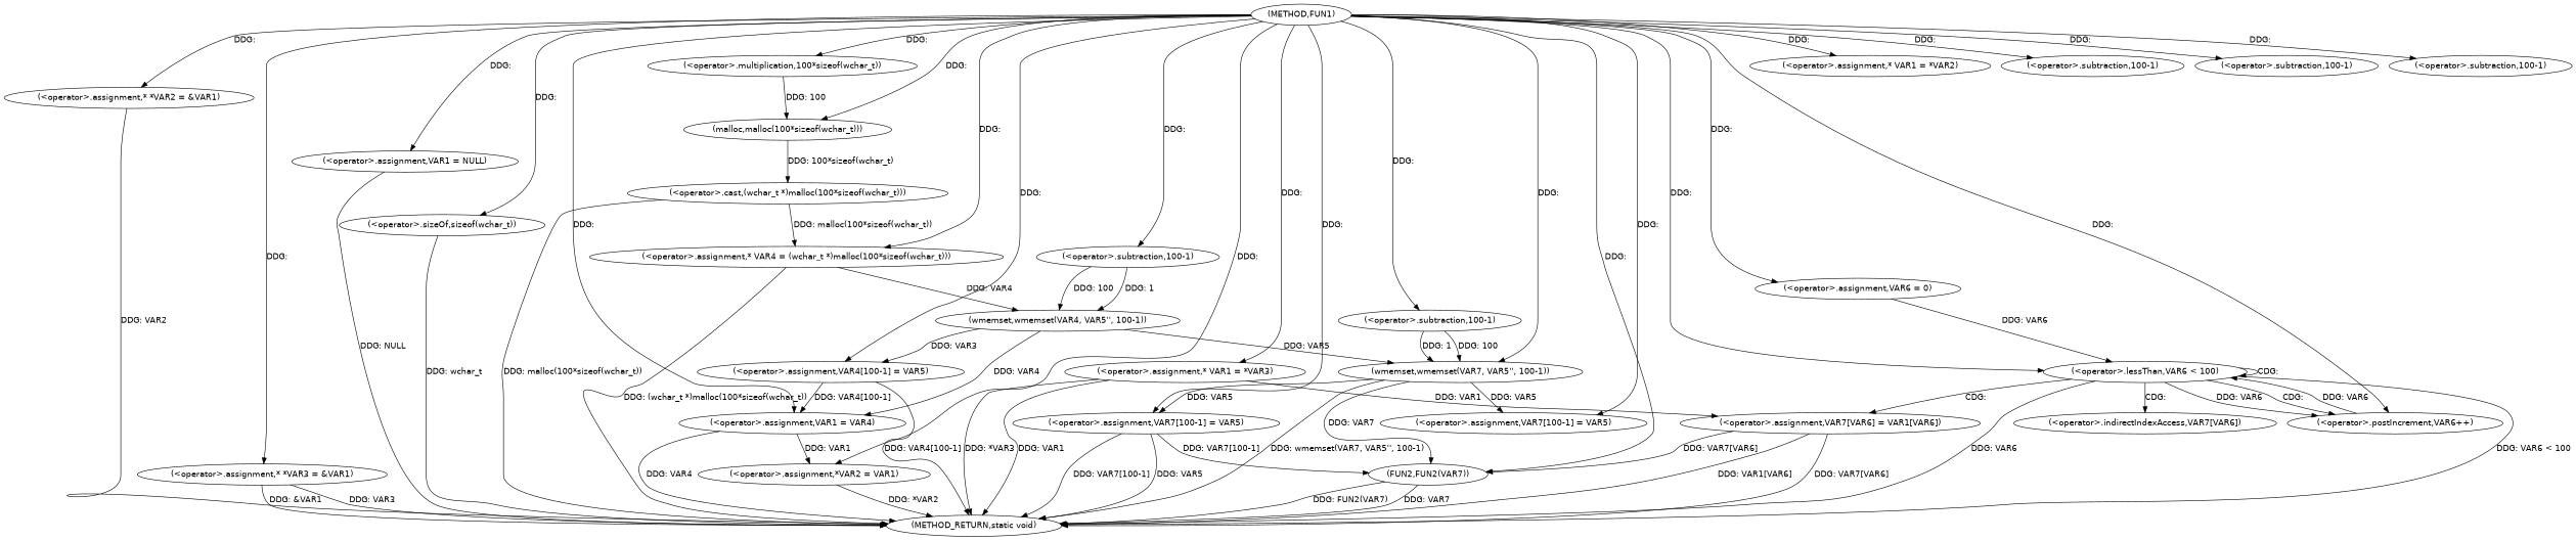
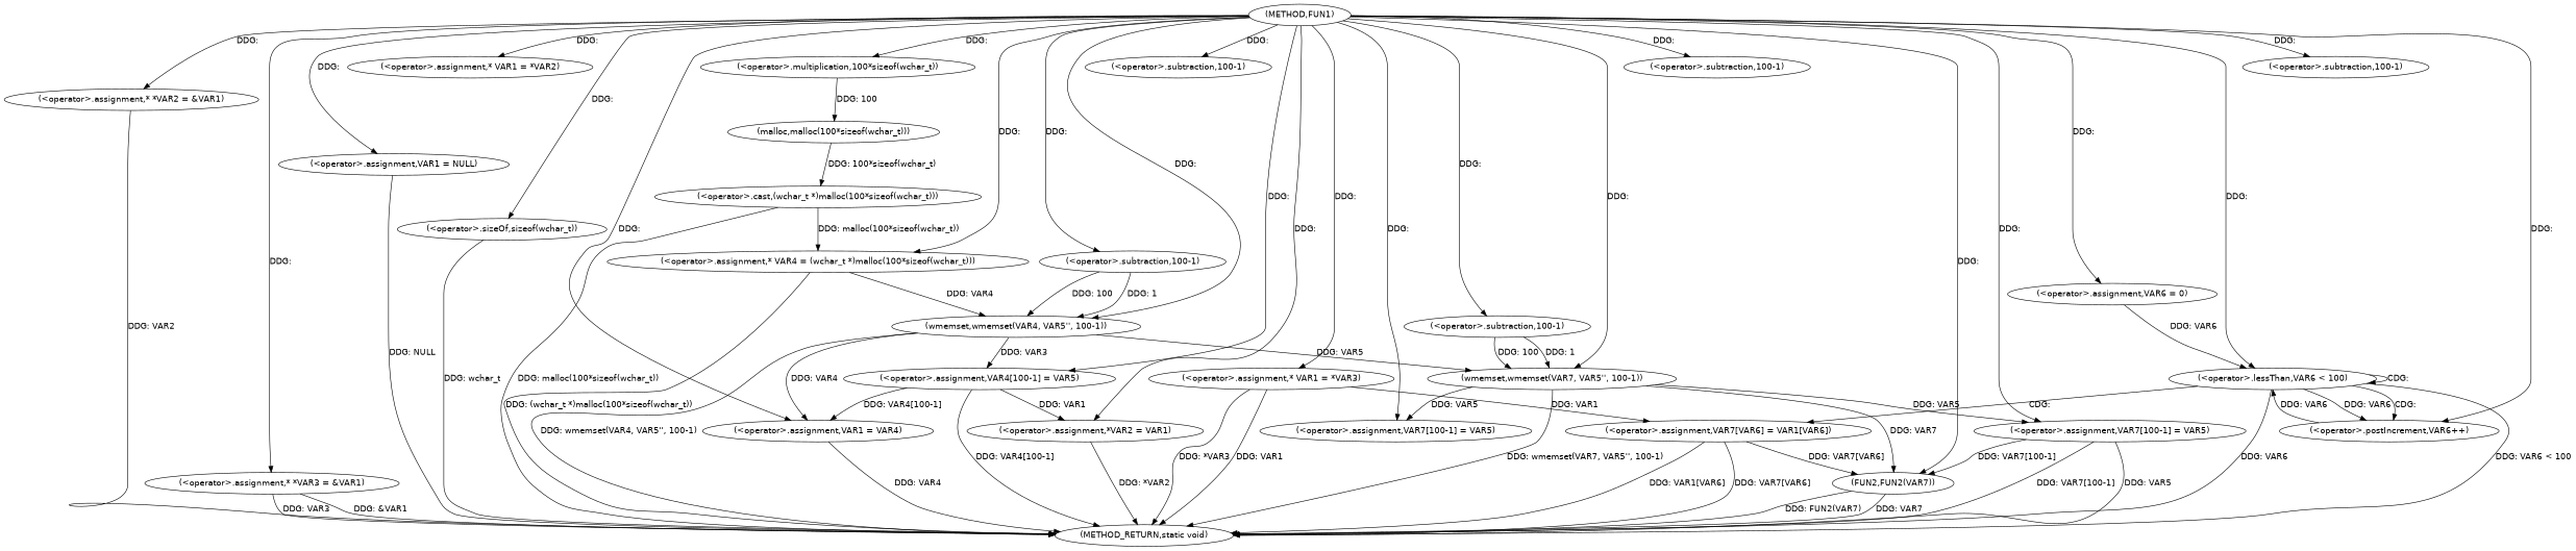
  digraph {
    fontname="DejaVu Sans"
    node [fontname="DejaVu Sans"]
    edge [fontname="DejaVu Sans"]
    n1 [label="(METHOD,FUN1)"]
    n2 [label="(<operator>.assignment,* *VAR2 = &VAR1)"]
    n3 [label="(<operator>.assignment,* *VAR3 = &VAR1)"]
    n4 [label="(<operator>.assignment,VAR1 = NULL)"]
    n5 [label="(<operator>.assignment,* VAR1 = *VAR2)"]
    n6 [label="(<operator>.assignment,* VAR4 = (wchar_t *)malloc(100*sizeof(wchar_t)))"]
    n7 [label="(<operator>.multiplication,100*sizeof(wchar_t))"]
    n8 [label="(<operator>.sizeOf,sizeof(wchar_t))"]
    n9 [label="(wmemset,wmemset(VAR4, VAR5'', 100-1))"]
    n10 [label="(<operator>.subtraction,100-1)"]
    n11 [label="(<operator>.assignment,VAR4[100-1] = VAR5)"]
    n12 [label="(<operator>.subtraction,100-1)"]
    n13 [label="(<operator>.assignment,VAR1 = VAR4)"]
    n14 [label="(<operator>.assignment,*VAR2 = VAR1)"]
    n15 [label="(<operator>.assignment,* VAR1 = *VAR3)"]
    n16 [label="(wmemset,wmemset(VAR7, VAR5'', 100-1))"]
    n17 [label="(<operator>.subtraction,100-1)"]
    n18 [label="(<operator>.assignment,VAR7[100-1] = VAR5)"]
    n19 [label="(<operator>.subtraction,100-1)"]
    n20 [label="(<operator>.assignment,VAR6 = 0)"]
    n21 [label="(<operator>.lessThan,VAR6 < 100)"]
    n22 [label="(<operator>.postIncrement,VAR6++)"]
    n23 [label="(<operator>.assignment,VAR7[100-1] = VAR5)"]
    n24 [label="(<operator>.subtraction,100-1)"]
    n25 [label="(FUN2,FUN2(VAR7))"]
    n26 [label="(METHOD_RETURN,static void)"]
    n27 [label="(malloc,malloc(100*sizeof(wchar_t)))"]
    n28 [label="(<operator>.assignment,VAR7[VAR6] = VAR1[VAR6])"]
-   n29 [label="(<operator>.indirectIndexAccess,VAR7[VAR6])"]
    n30 [label="(<operator>.cast,(wchar_t *)malloc(100*sizeof(wchar_t)))"]
    n1 -> n2 [label="DDG: "]
    n1 -> n3 [label="DDG: "]
    n1 -> n4 [label="DDG: "]
    n1 -> n5 [label="DDG: "]
    n1 -> n6 [label="DDG: "]
    n1 -> n7 [label="DDG: "]
    n1 -> n8 [label="DDG: "]
-   n1 -> n27 [label="DDG: "]
+   n1 -> n9 [label="DDG: "]
    n1 -> n10 [label="DDG: "]
    n1 -> n11 [label="DDG: "]
    n1 -> n12 [label="DDG: "]
    n1 -> n13 [label="DDG: "]
    n1 -> n14 [label="DDG: "]
    n1 -> n15 [label="DDG: "]
    n1 -> n16 [label="DDG: "]
    n1 -> n17 [label="DDG: "]
    n1 -> n18 [label="DDG: "]
    n1 -> n19 [label="DDG: "]
    n1 -> n20 [label="DDG: "]
    n1 -> n21 [label="DDG: "]
    n1 -> n22 [label="DDG: "]
    n1 -> n23 [label="DDG: "]
    n1 -> n24 [label="DDG: "]
    n1 -> n25 [label="DDG: "]
    n2 -> n26 [label="DDG: VAR2"]
    n3 -> n26 [label="DDG: VAR3"]
    n3 -> n26 [label="DDG: &VAR1"]
    n4 -> n26 [label="DDG: NULL"]
    n6 -> n9 [label="DDG: VAR4"]
    n6 -> n26 [label="DDG: (wchar_t *)malloc(100*sizeof(wchar_t))"]
    n7 -> n27 [label="DDG: 100"]
    n8 -> n26 [label="DDG: wchar_t"]
    n9 -> n11 [label="DDG: VAR3"]
    n9 -> n13 [label="DDG: VAR4"]
    n9 -> n16 [label="DDG: VAR5"]
+   n9 -> n26 [label="DDG: wmemset(VAR4, VAR5'', 100-1)"]
    n10 -> n9 [label="DDG: 100"]
    n10 -> n9 [label="DDG: 1"]
    n11 -> n13 [label="DDG: VAR4[100-1]"]
    n11 -> n26 [label="DDG: VAR4[100-1]"]
-   n13 -> n14 [label="DDG: VAR1"]
+   n11 -> n14 [label="DDG: VAR1"]
    n13 -> n26 [label="DDG: VAR4"]
    n14 -> n26 [label="DDG: *VAR2"]
    n15 -> n26 [label="DDG: *VAR3"]
    n15 -> n26 [label="DDG: VAR1"]
    n15 -> n28 [label="DDG: VAR1"]
    n16 -> n18 [label="DDG: VAR5"]
    n16 -> n23 [label="DDG: VAR5"]
    n16 -> n25 [label="DDG: VAR7"]
    n16 -> n26 [label="DDG: wmemset(VAR7, VAR5'', 100-1)"]
    n17 -> n16 [label="DDG: 100"]
    n17 -> n16 [label="DDG: 1"]
    n20 -> n21 [label="DDG: VAR6"]
    n21 -> n21 [label="CDG: "]
    n21 -> n22 [label="DDG: VAR6"]
    n21 -> n22 [label="CDG: "]
    n21 -> n26 [label="DDG: VAR6 < 100"]
    n21 -> n26 [label="DDG: VAR6"]
    n21 -> n28 [label="CDG: "]
-   n21 -> n29 [label="CDG: "]
    n22 -> n21 [label="DDG: VAR6"]
    n23 -> n25 [label="DDG: VAR7[100-1]"]
    n23 -> n26 [label="DDG: VAR7[100-1]"]
    n23 -> n26 [label="DDG: VAR5"]
    n25 -> n26 [label="DDG: FUN2(VAR7)"]
    n25 -> n26 [label="DDG: VAR7"]
    n27 -> n30 [label="DDG: 100*sizeof(wchar_t)"]
    n28 -> n25 [label="DDG: VAR7[VAR6]"]
    n28 -> n26 [label="DDG: VAR1[VAR6]"]
    n28 -> n26 [label="DDG: VAR7[VAR6]"]
    n30 -> n6 [label="DDG: malloc(100*sizeof(wchar_t))"]
    n30 -> n26 [label="DDG: malloc(100*sizeof(wchar_t))"]
  }
